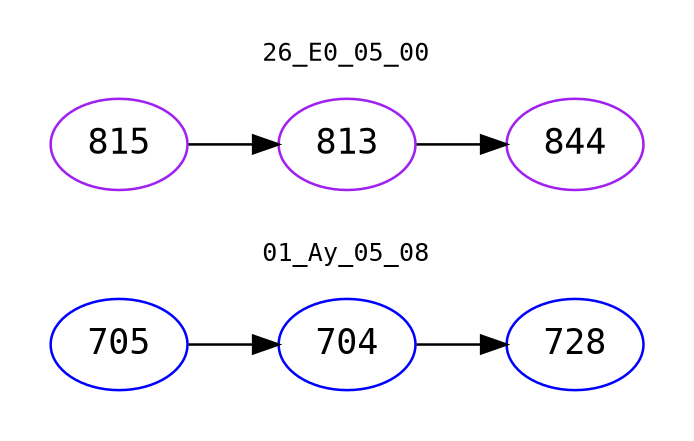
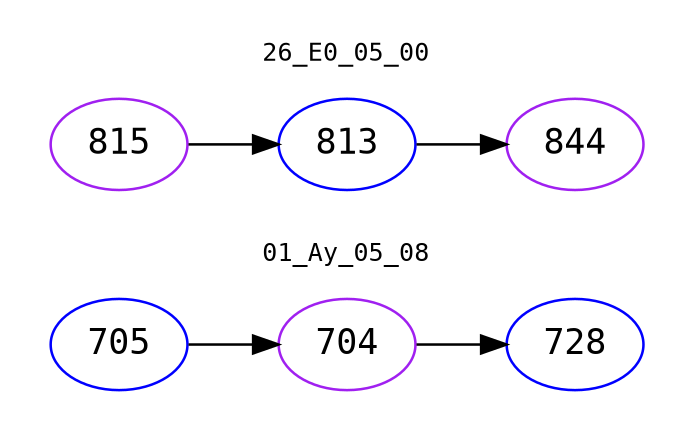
  digraph {
    fontname="DejaVu Sans Mono"
    rankdir=LR
    node [color=blue fontname="DejaVu Sans Mono"]
    edge [color=black fontname="DejaVu Sans Mono"]
    n1 [label=705]
-   n2 [label=704]
+   n2 [color=purple label=704]
    n3 [label=728]
    n4 [color=purple label=815]
-   n5 [color=purple label=813]
+   n5 [label=813]
    n6 [color=purple label=844]
    subgraph cluster_1 {
      color=white
      fontsize=10
      label="01_Ay_05_08"
      n1
      n2
      n3
    }
    subgraph cluster_2 {
      color=white
      fontsize=10
      label="26_E0_05_00"
      n4
      n5
      n6
    }
    n1 -> n2
    n2 -> n3
    n4 -> n5
    n5 -> n6
  }
